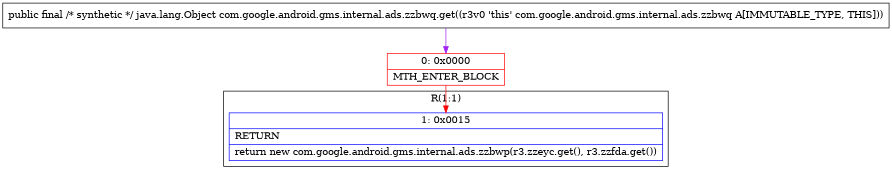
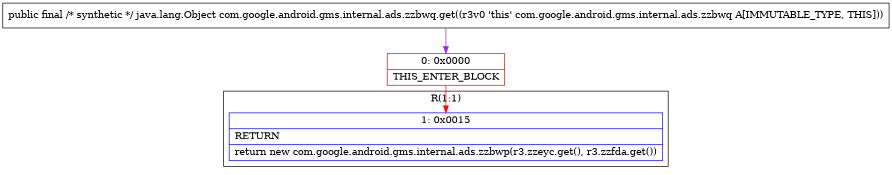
  digraph {
    node [shape=record]
    n1 [color=blue label="{1\:\ 0x0015|RETURN\l|return new com.google.android.gms.internal.ads.zzbwp(r3.zzeyc.get(), r3.zzfda.get())\l}"]
-   n2 [color=red label="{0\:\ 0x0000|MTH_ENTER_BLOCK\l}"]
+   n2 [color=red label="{0\:\ 0x0000|THIS_ENTER_BLOCK\l}"]
    n3 [label="{public final \/* synthetic *\/ java.lang.Object com.google.android.gms.internal.ads.zzbwq.get((r3v0 'this' com.google.android.gms.internal.ads.zzbwq A[IMMUTABLE_TYPE, THIS])) }"]
    subgraph cluster_1 {
      label="R(1:1)"
      n1
    }
    n2 -> n1 [color=red]
    n3 -> n2 [color=purple]
  }
